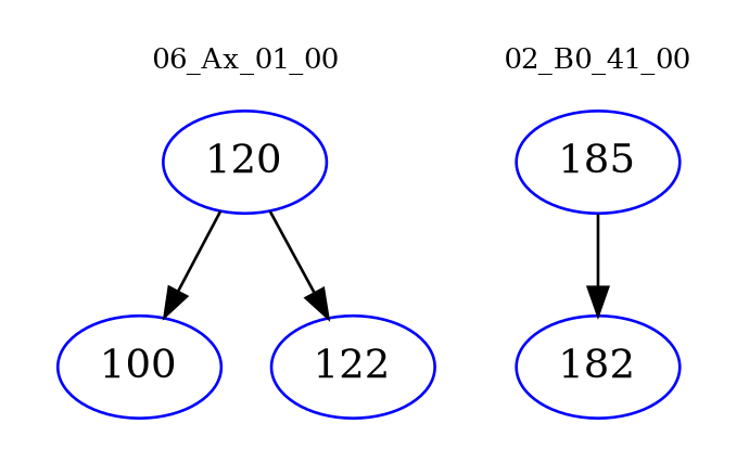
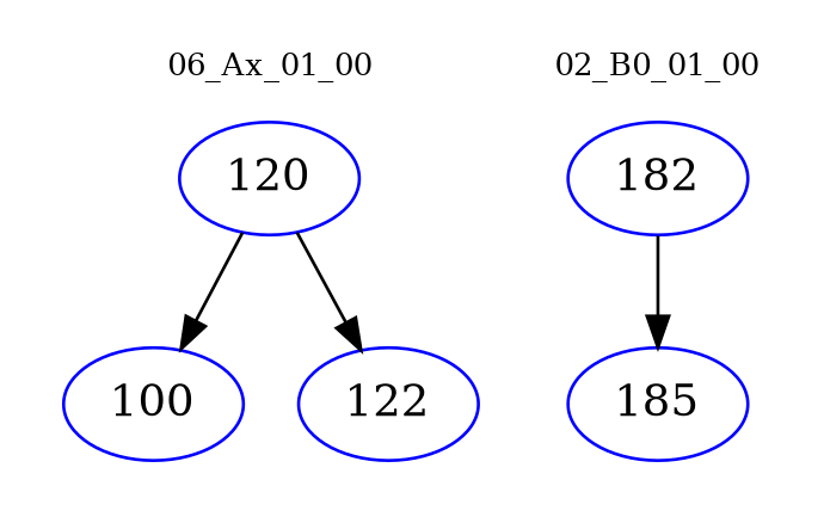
  digraph {
    node [color=blue]
    edge [color=black]
    n1 [label=120]
    n2 [label=100]
    n3 [label=122]
    n4 [label=182]
    n5 [label=185]
    subgraph cluster_1 {
      color=white
      fontsize=10
      label="06_Ax_01_00"
      n1
      n2
      n3
    }
    subgraph cluster_2 {
      color=white
      fontsize=10
-     label="02_B0_41_00"
+     label="02_B0_01_00"
      n4
      n5
    }
    n1 -> n2
    n1 -> n3
-   n5 -> n4
+   n4 -> n5
  }
